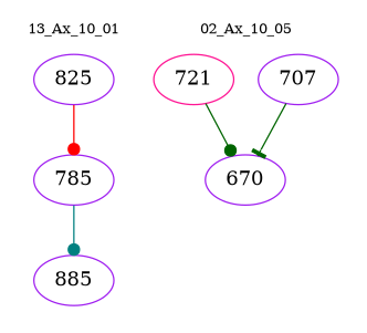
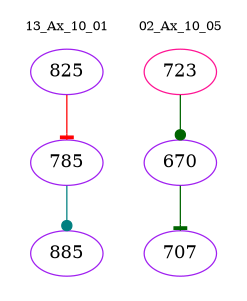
  digraph {
    node [color=purple]
    edge [arrowhead=tee color=darkgreen]
    n1 [label=825]
    n2 [label=785]
    n3 [label=885]
    n4 [label=707]
    n5 [label=670]
-   n6 [color=deeppink label=721]
+   n6 [color=deeppink label=723]
    subgraph cluster_1 {
      color=white
      fontsize=10
      label="13_Ax_10_01"
      n1
      n2
      n3
    }
    subgraph cluster_2 {
      color=white
      fontsize=10
      label="02_Ax_10_05"
      n4
      n5
      n6
    }
-   n1 -> n2 [arrowhead=dot color=red]
+   n1 -> n2 [color=red]
    n2 -> n3 [arrowhead=dot color=teal]
-   n4 -> n5
+   n5 -> n4
    n6 -> n5 [arrowhead=dot]
  }
